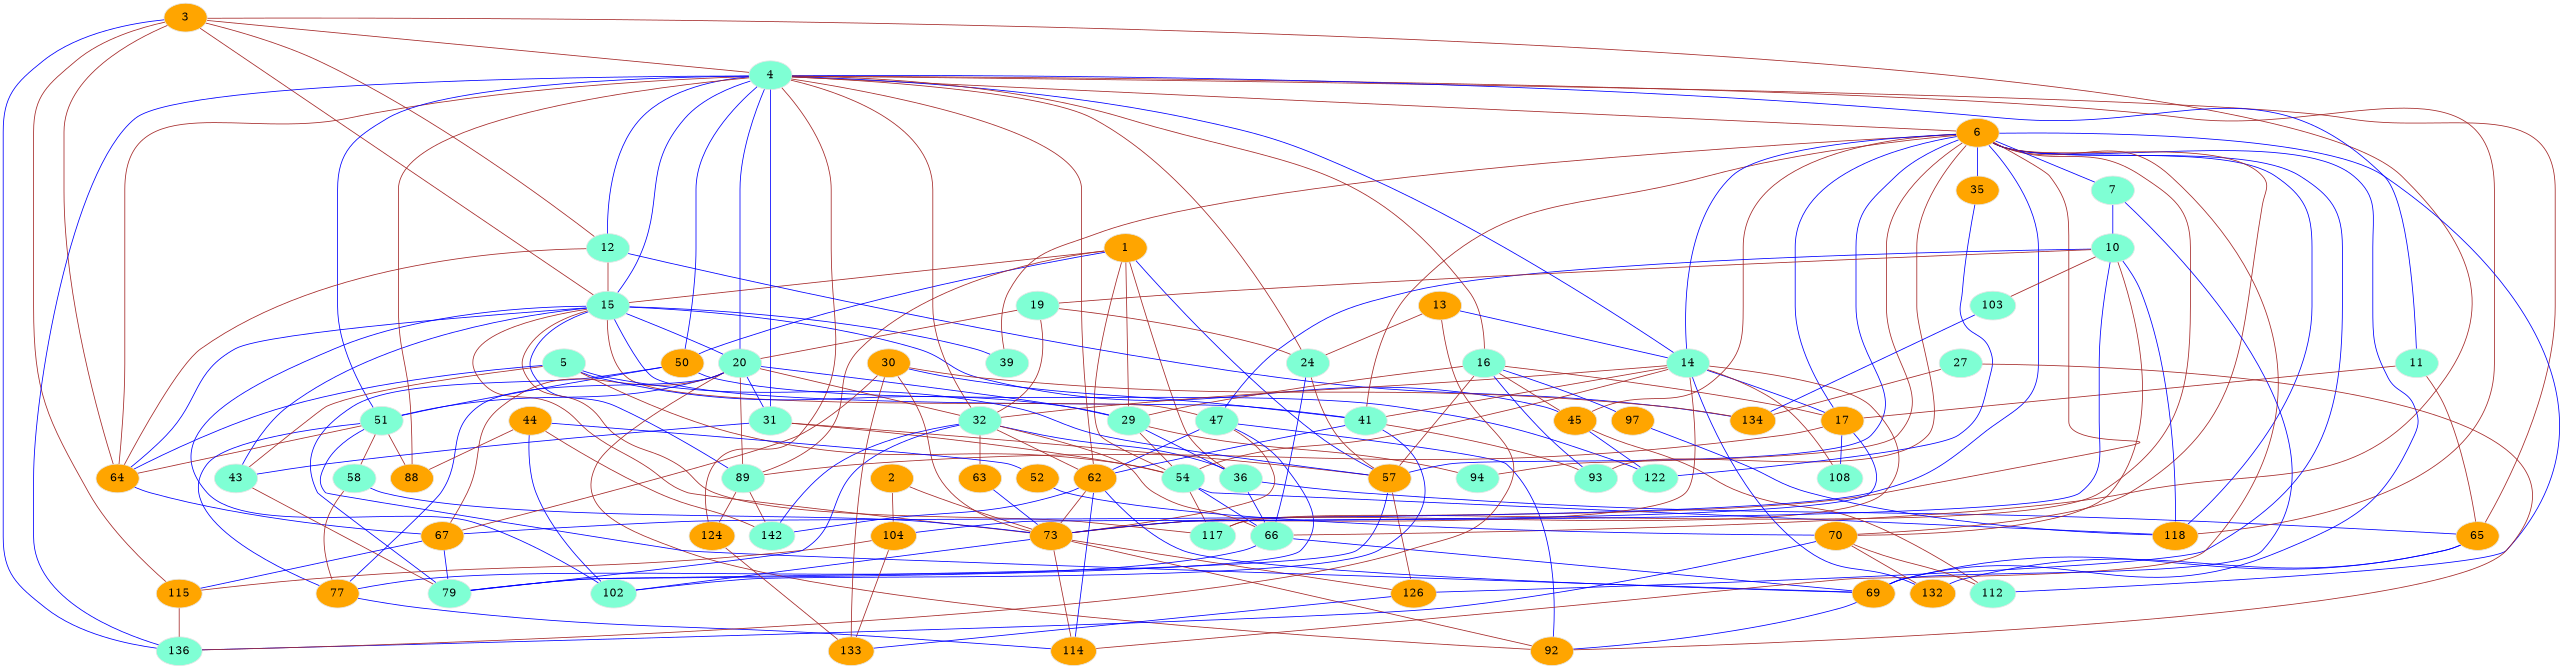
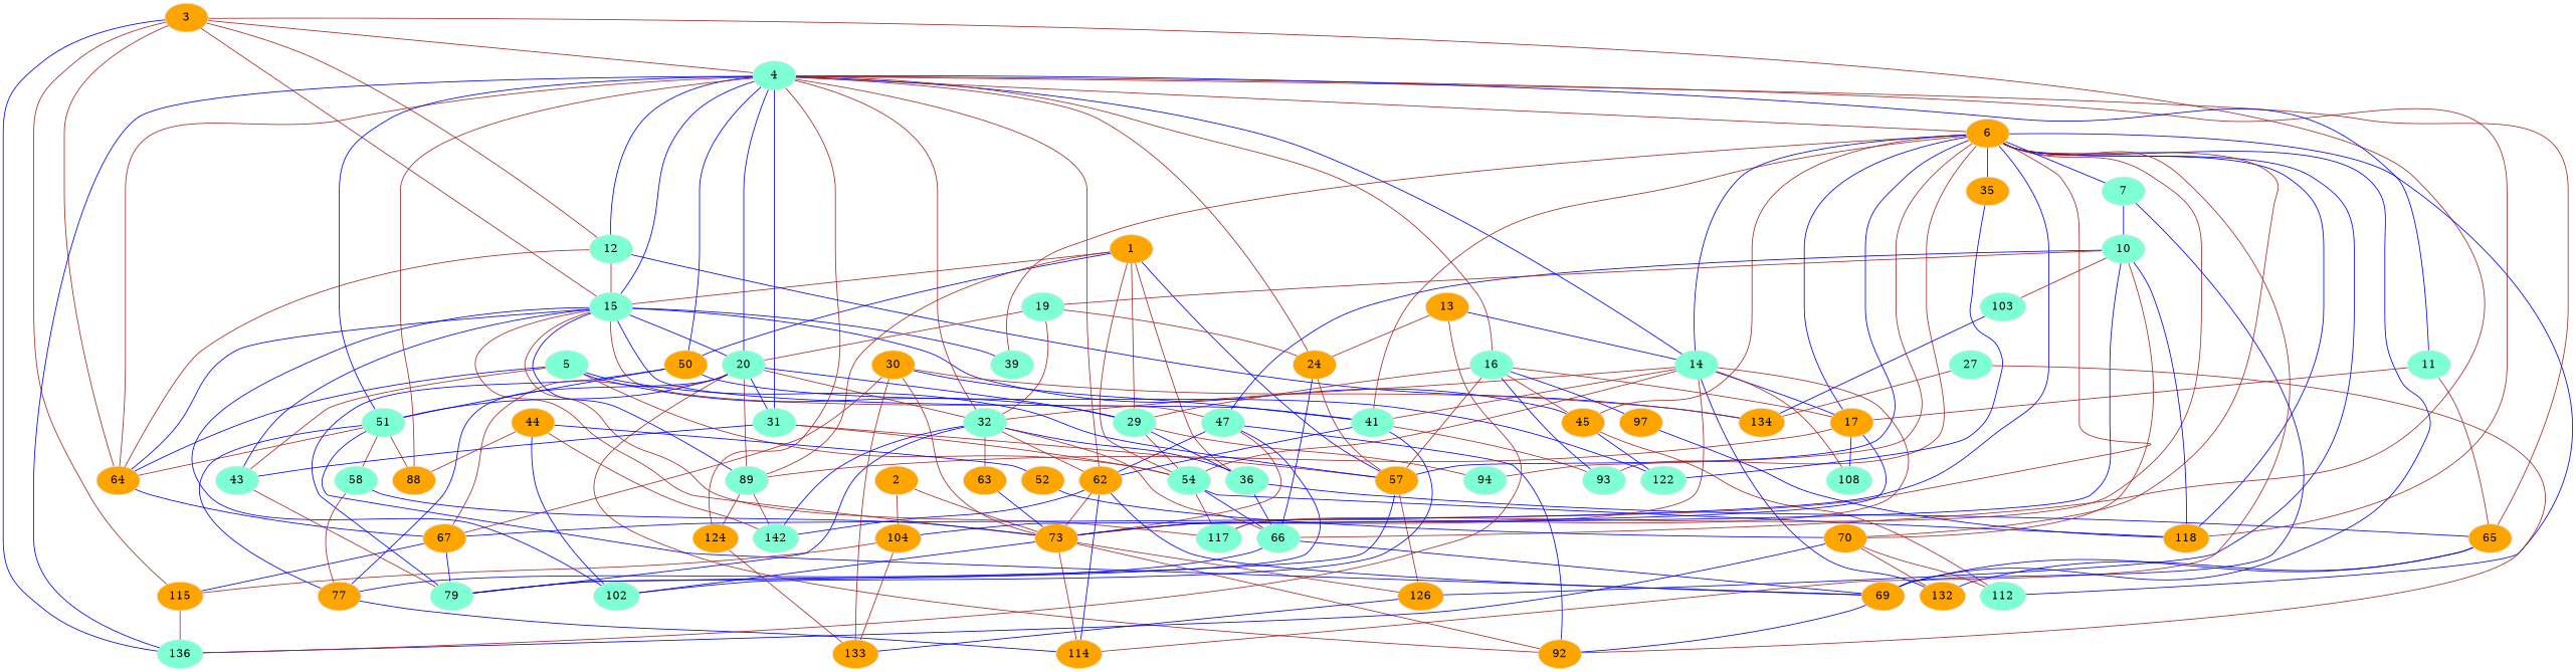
  graph {
    node [color=gray90 fillcolor=aquamarine style=filled]
    edge [color=brown]
    1 [fillcolor=orange super="+116"]
    15 [super="+42+56+18+96"]
    29 [super="+137+40"]
    36
    50 [fillcolor=orange]
    54 [super="+83+100"]
    57 [fillcolor=orange super="+135"]
    89 [super="+95"]
    73 [fillcolor=orange super="+76+87+78"]
    64 [fillcolor=orange super="+142"]
    20 [super="+84+46+74"]
    43 [super="+119"]
    39
    41 [super="+138+59"]
    45 [fillcolor=orange]
    117
    47 [super="+72"]
    102
    94
    66 [super="+68"]
    65 [fillcolor=orange super="+101"]
    51 [super="+123"]
    79 [super="+110"]
    122
    118 [fillcolor=orange]
    126 [fillcolor=orange]
    124 [fillcolor=orange]
    n28 [label=142]
    114 [fillcolor=orange]
    92 [fillcolor=orange super="+128"]
    2 [fillcolor=orange]
    104 [fillcolor=orange]
    115 [fillcolor=orange super="+125"]
    133 [fillcolor=orange]
    3 [fillcolor=orange super="+113+37"]
    4 [super="+28+131+22+23+9"]
    12
    136
    6 [fillcolor=orange super="+33+98+8"]
    11
    14 [super="+48+21"]
    16 [super="+49+130"]
-   24 [super="+26"]
+   24 [fillcolor=orange super="+26"]
    31 [super="+55"]
    32 [super="+60+38+85"]
    62 [fillcolor=orange super="+71+86"]
    88 [fillcolor=orange]
    134 [fillcolor=orange]
    67 [fillcolor=orange super="+91+107"]
    69 [fillcolor=orange]
    77 [fillcolor=orange]
    7 [super="+34"]
    17 [fillcolor=orange super="+61"]
    35 [fillcolor=orange]
    70 [fillcolor=orange super="+106"]
    93
    112
    108
    132 [fillcolor=orange]
    97 [fillcolor=orange]
    63 [fillcolor=orange]
    58
    5 [super="+82"]
    10 [super="+127"]
    19
    103
    13 [fillcolor=orange]
    27
    30 [fillcolor=orange]
    44 [fillcolor=orange super="+109"]
    52 [fillcolor=orange]
    1 -- 15
    1 -- 29
    1 -- 36
    1 -- 50 [color=blue]
    1 -- 54
    1 -- 57 [color=blue]
    1 -- 89
    15 -- 89 [color=blue]
    15 -- 73
    15 -- 64 [color=blue]
    15 -- 20 [color=blue weight=2]
    15 -- 43 [color=blue]
    15 -- 39 [color=blue]
    15 -- 41 [color=blue]
    15 -- 45 [color=blue]
    15 -- 117
    15 -- 47
    15 -- 102 [color=blue]
    29 -- 36 [color=blue]
    29 -- 54 [weight=2]
    29 -- 94
    36 -- 66 [color=blue]
    36 -- 65 [color=blue]
    50 -- 51 [color=blue]
    50 -- 79 [color=blue]
    50 -- 122 [color=blue]
    54 -- 117
    54 -- 66 [color=blue]
    54 -- 118 [color=blue]
    57 -- 79 [color=blue]
    57 -- 126
    89 -- 124
    89 -- n28
    73 -- 102 [color=blue]
    73 -- 126
    73 -- 114
    73 -- 92
    64 -- 67 [color=blue]
    20 -- 29 [color=blue]
    20 -- 89
    20 -- 51 [color=blue]
    20 -- 92
    20 -- 31 [color=blue]
    20 -- 32
    20 -- 67 [weight=2]
    20 -- 77 [color=blue]
    43 -- 79
    41 -- 102 [color=blue]
    41 -- 62 [color=blue]
    41 -- 93
    45 -- 122 [color=blue]
    45 -- 112
    47 -- 73
    47 -- 79 [color=blue]
    47 -- 92 [color=blue]
    47 -- 62 [color=blue]
    66 -- 69 [color=blue]
    66 -- 77 [color=blue]
    65 -- 69 [color=blue]
    65 -- 132 [color=blue]
    51 -- 64
    51 -- 88
    51 -- 69 [color=blue]
    51 -- 77 [color=blue]
    51 -- 58
    126 -- 133 [color=blue]
    124 -- 133
    2 -- 73
    2 -- 104
    104 -- 115
    104 -- 133
    115 -- 136
    3 -- 15
    3 -- 64
    3 -- 66
    3 -- 115 [weight=2]
    3 -- 4
    3 -- 12
    3 -- 136 [color=blue]
    4 -- 15 [color=blue]
    4 -- 50 [color=blue]
    4 -- 64
    4 -- 20 [color=blue weight=2]
    4 -- 65
    4 -- 51 [color=blue weight=2]
    4 -- 118 [weight=2]
    4 -- 124
    4 -- 12 [color=blue]
    4 -- 136 [color=blue]
    4 -- 6
    4 -- 11 [color=blue]
    4 -- 14 [color=blue]
    4 -- 16
    4 -- 24
    4 -- 31 [color=blue]
    4 -- 32
    4 -- 62
    4 -- 88
    12 -- 15
    12 -- 64
    12 -- 134 [color=blue]
    6 -- 57 [color=blue]
    6 -- 73
    6 -- 39
    6 -- 41
    6 -- 45
    6 -- 117 [weight=2]
    6 -- 94
    6 -- 118 [color=blue]
    6 -- 126 [color=blue]
    6 -- 114
    6 -- 14 [color=blue weight=2]
    6 -- 67 [color=blue]
    6 -- 69 [color=blue]
    6 -- 7 [color=blue]
    6 -- 17 [color=blue]
    6 -- 35 [color=blue weight=2]
    6 -- 70
    6 -- 93
    6 -- 112 [color=blue]
    11 -- 65
    11 -- 17
    14 -- 54
    14 -- 73
    14 -- 41
    14 -- 117
    14 -- 32
    14 -- 17 [color=blue]
    14 -- 108
    14 -- 132 [color=blue]
    16 -- 29
    16 -- 57
    16 -- 45
    16 -- 17
    16 -- 93 [color=blue]
    16 -- 97 [color=blue]
    24 -- 57
    24 -- 66 [color=blue]
    31 -- 54
    31 -- 57
    31 -- 43 [color=blue]
    32 -- 36 [color=blue]
    32 -- 66
    32 -- 79 [color=blue]
    32 -- n28 [color=blue]
    32 -- 62
    32 -- 63
    62 -- 73
    62 -- n28 [color=blue]
    62 -- 114 [color=blue]
    62 -- 69 [color=blue]
    67 -- 79 [color=blue]
    67 -- 115 [color=blue]
    69 -- 92 [color=blue]
    77 -- 114 [color=blue]
    7 -- 69 [color=blue]
    7 -- 10 [color=blue]
    17 -- 89
    17 -- 104 [color=blue]
    17 -- 108 [color=blue]
    35 -- 122 [color=blue]
    70 -- 136 [color=blue]
    70 -- 112
    70 -- 132
    97 -- 118 [color=blue]
    63 -- 73 [color=blue weight=2]
    58 -- 73 [color=blue]
    58 -- 77
    5 -- 29 [color=blue]
    5 -- 54
    5 -- 57 [color=blue]
    5 -- 64 [color=blue]
    5 -- 43
    10 -- 73 [color=blue]
    10 -- 47 [color=blue]
    10 -- 118 [color=blue]
    10 -- 70
    10 -- 19
    10 -- 103
    19 -- 20
    19 -- 24
    19 -- 32 [weight=2]
    103 -- 134 [color=blue]
    13 -- 136
    13 -- 14 [color=blue]
    13 -- 24
    27 -- 92
    27 -- 134
    30 -- 73
    30 -- 41 [color=blue]
    30 -- 133
    30 -- 134
    30 -- 67
    44 -- 102 [color=blue]
    44 -- n28
    44 -- 88
    44 -- 52 [color=blue]
    52 -- 70 [color=blue]
  }
